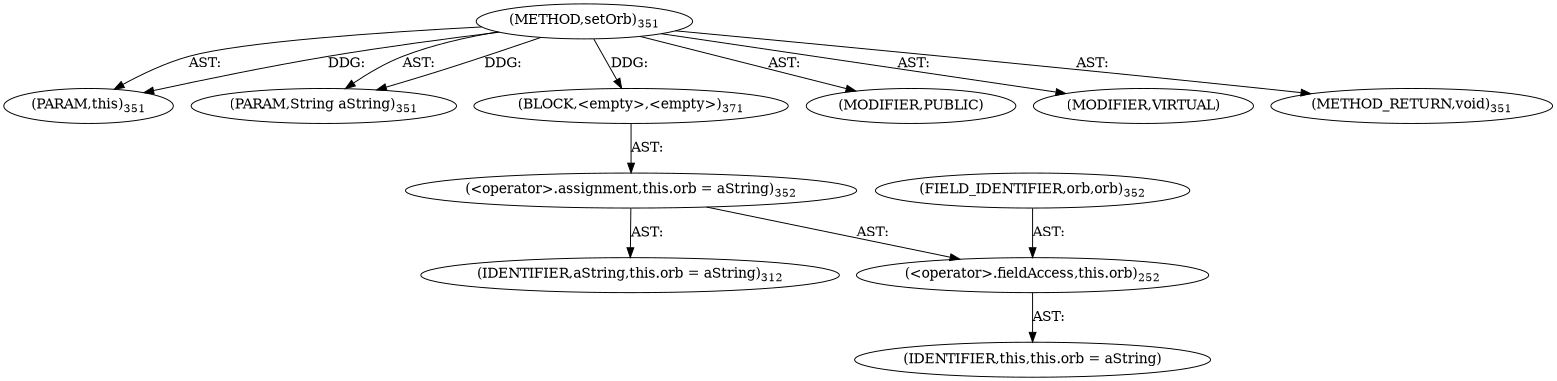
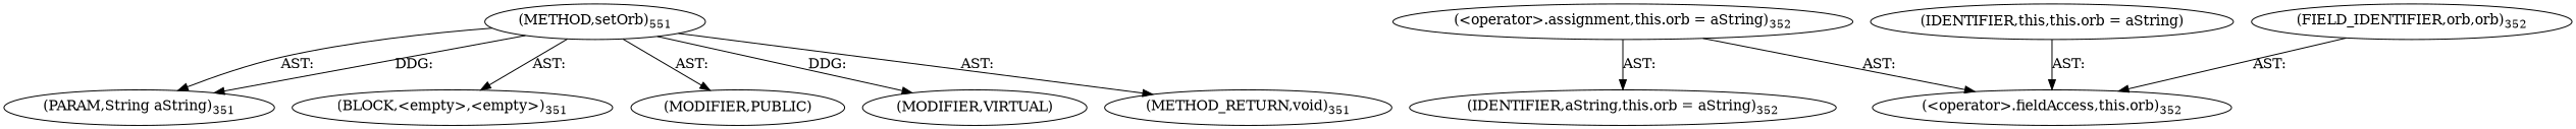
  digraph {
-   n1 [label=<(METHOD,setOrb)<SUB>351</SUB>>]
-   n2 [label=<(PARAM,this)<SUB>351</SUB>>]
+   n1 [label=<(METHOD,setOrb)<SUB>551</SUB>>]
    n3 [label=<(PARAM,String aString)<SUB>351</SUB>>]
-   n4 [label=<(BLOCK,&lt;empty&gt;,&lt;empty&gt;)<SUB>371</SUB>>]
+   n4 [label=<(BLOCK,&lt;empty&gt;,&lt;empty&gt;)<SUB>351</SUB>>]
    n5 [label=<(MODIFIER,PUBLIC)>]
    n6 [label=<(MODIFIER,VIRTUAL)>]
    n7 [label=<(METHOD_RETURN,void)<SUB>351</SUB>>]
    n8 [label=<(&lt;operator&gt;.assignment,this.orb = aString)<SUB>352</SUB>>]
-   n9 [label=<(&lt;operator&gt;.fieldAccess,this.orb)<SUB>252</SUB>>]
-   n10 [label=<(IDENTIFIER,aString,this.orb = aString)<SUB>312</SUB>>]
+   n9 [label=<(&lt;operator&gt;.fieldAccess,this.orb)<SUB>352</SUB>>]
+   n10 [label=<(IDENTIFIER,aString,this.orb = aString)<SUB>352</SUB>>]
    n11 [label=<(IDENTIFIER,this,this.orb = aString)>]
    n12 [label=<(FIELD_IDENTIFIER,orb,orb)<SUB>352</SUB>>]
-   n1 -> n2 [label="AST: "]
-   n1 -> n2 [label="DDG: "]
    n1 -> n3 [label="AST: "]
    n1 -> n3 [label="DDG: "]
-   n1 -> n4 [label="DDG: "]
+   n1 -> n4 [label="AST: "]
    n1 -> n5 [label="AST: "]
-   n1 -> n6 [label="AST: "]
+   n1 -> n6 [label="DDG: "]
    n1 -> n7 [label="AST: "]
-   n4 -> n8 [label="AST: "]
    n8 -> n9 [label="AST: "]
    n8 -> n10 [label="AST: "]
-   n9 -> n11 [label="AST: "]
+   n11 -> n9 [label="AST: "]
    n12 -> n9 [label="AST: "]
  }
